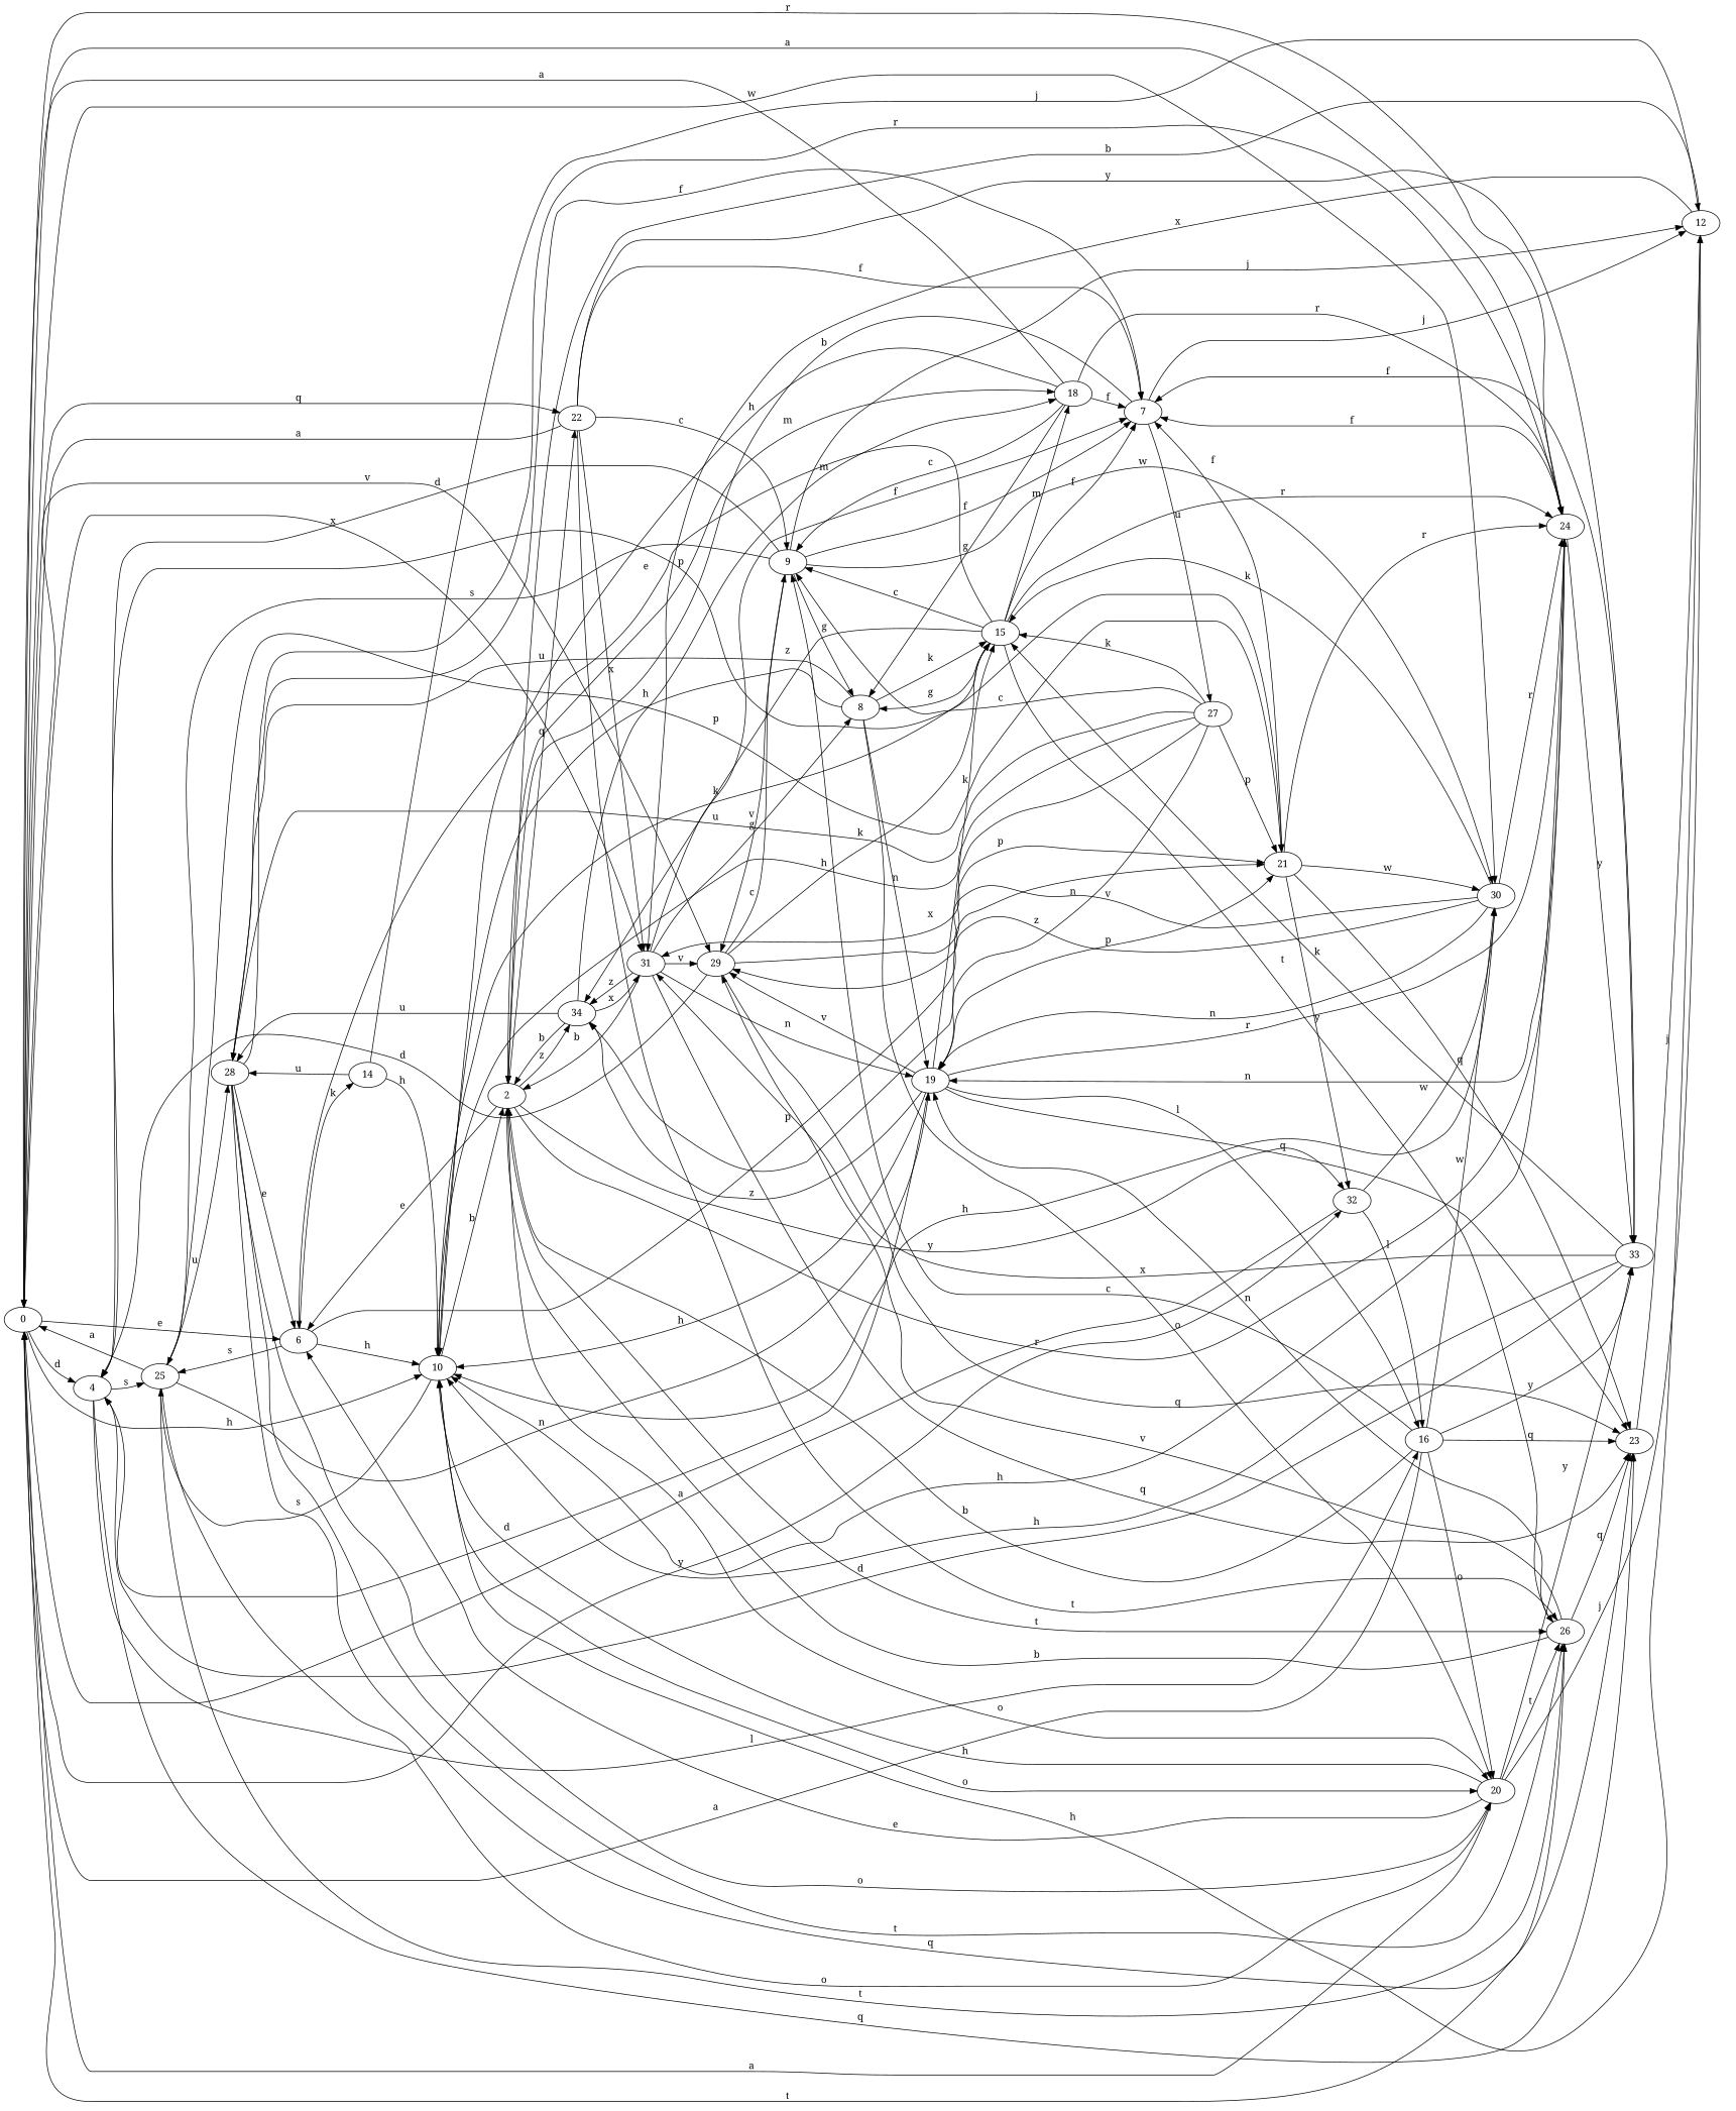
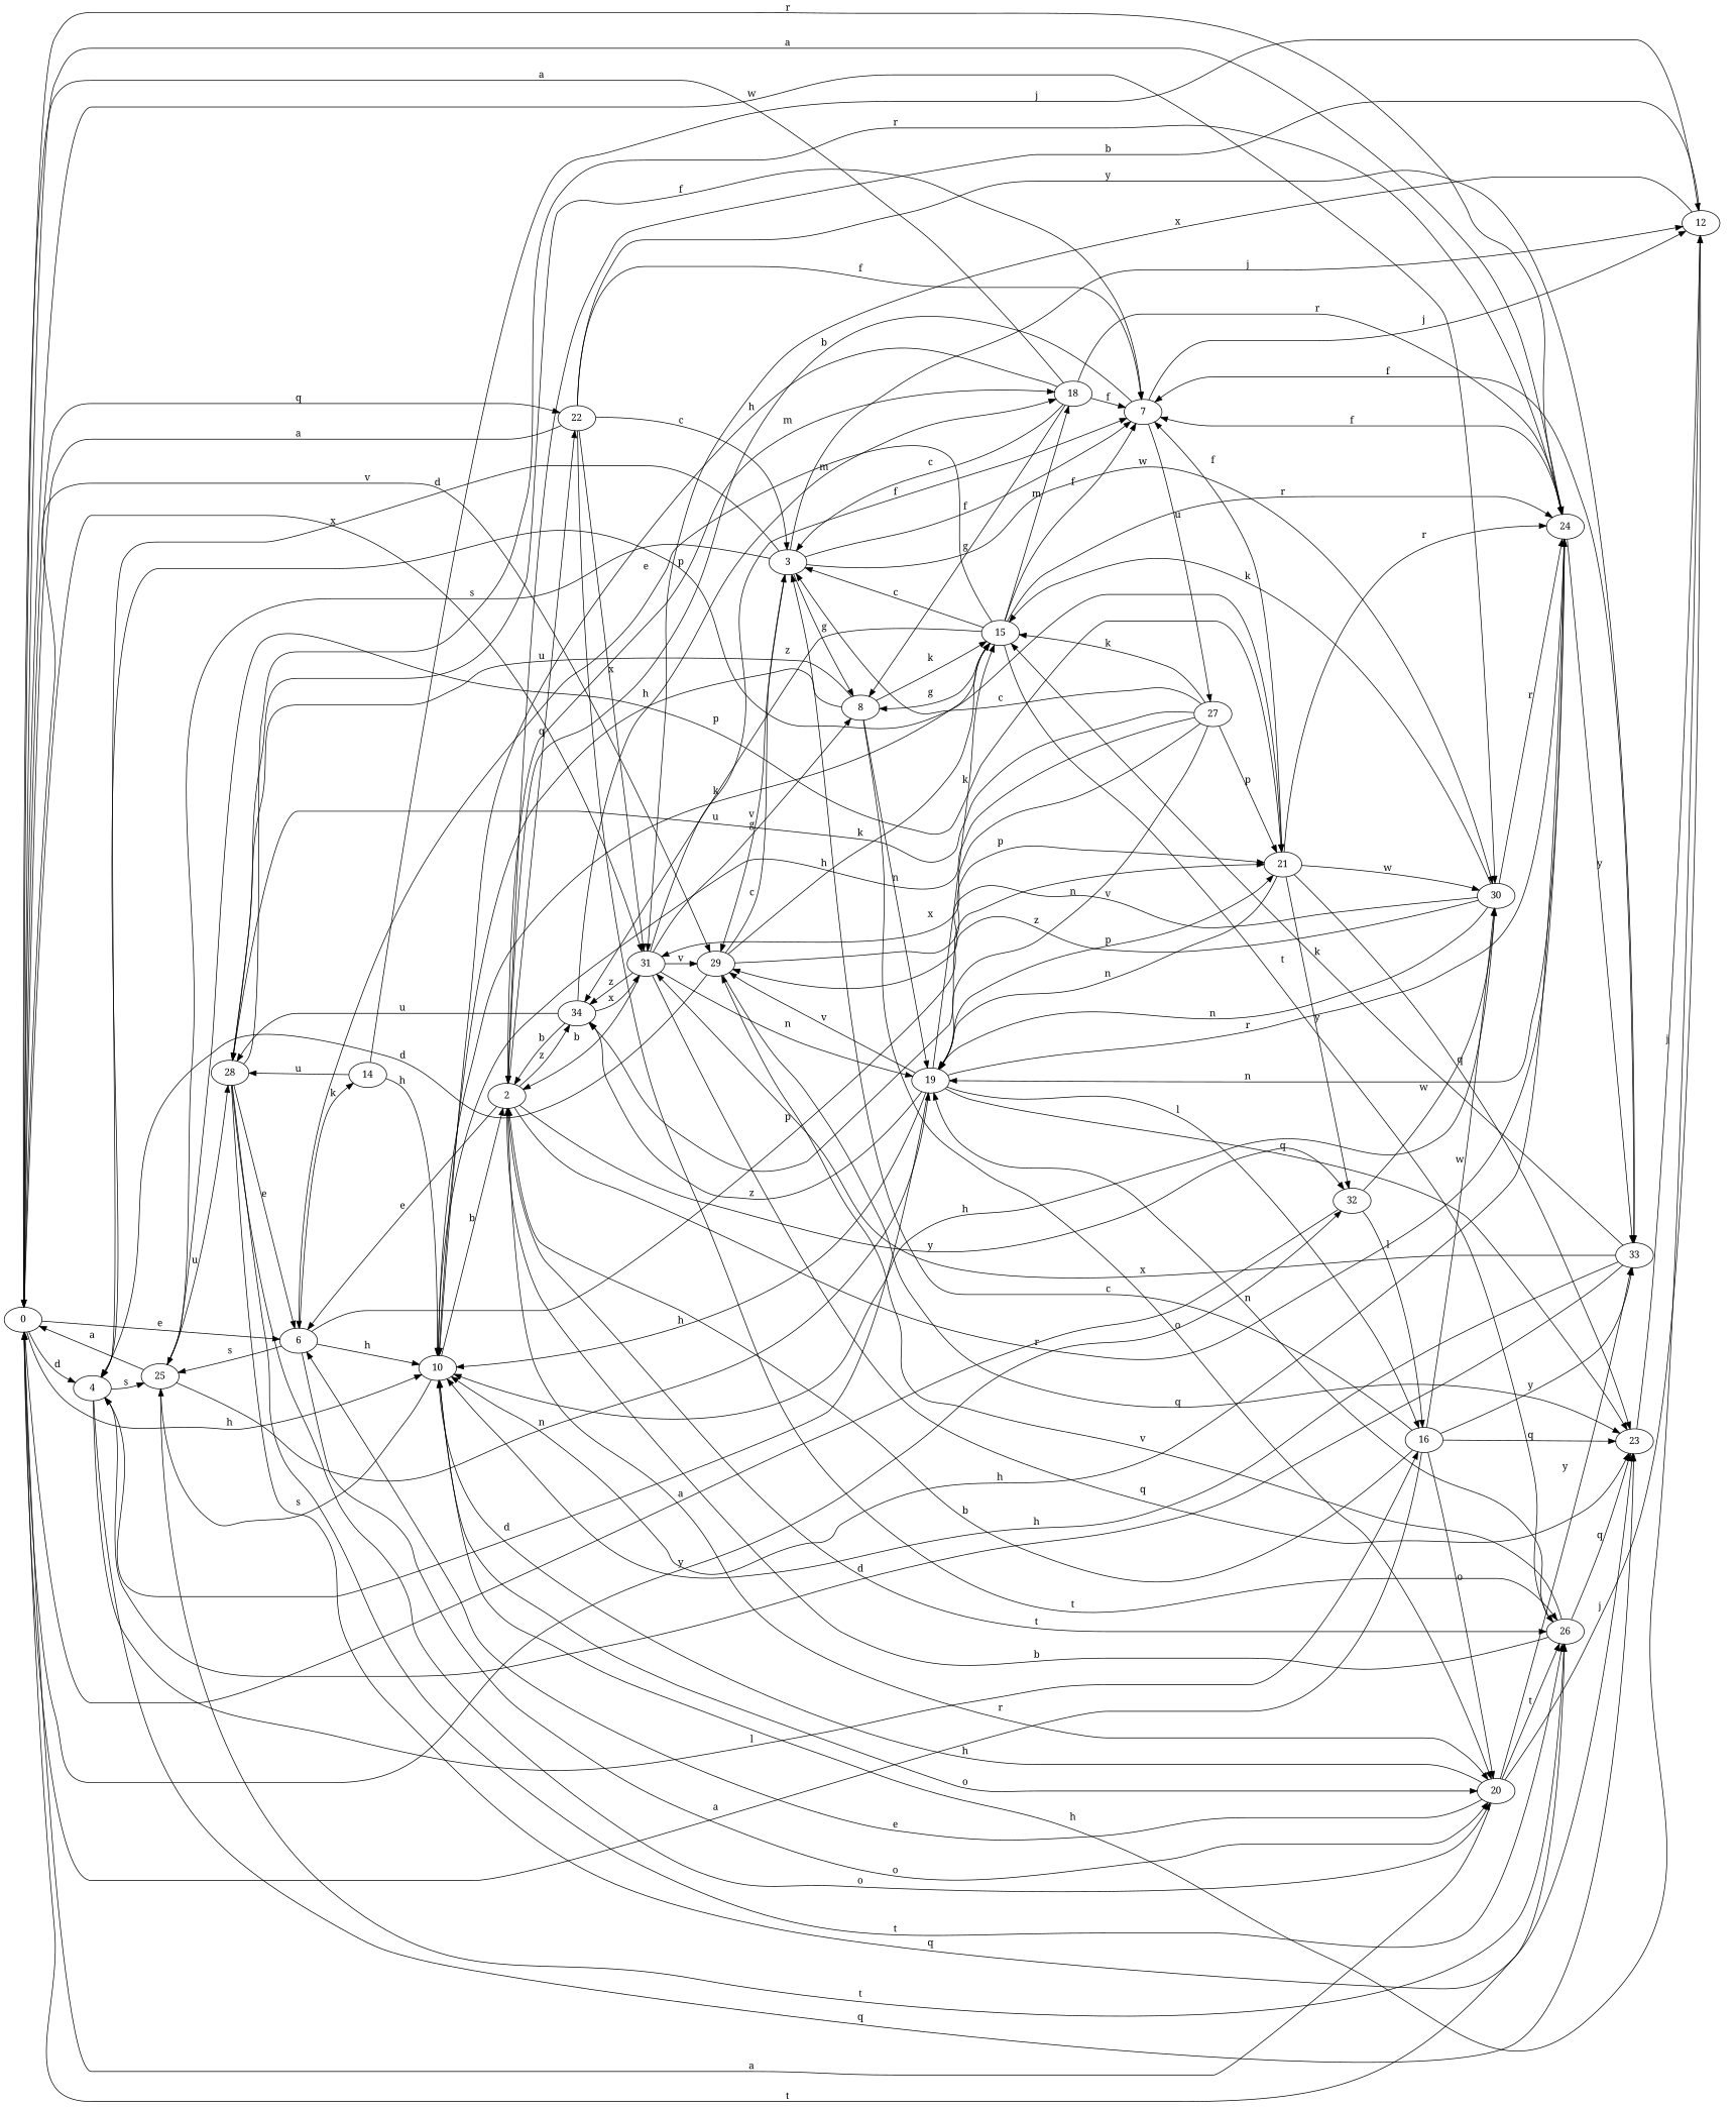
  strict digraph {
    fontname="Noto Serif"
    rankdir=LR
    node [fontname="Noto Serif"]
    edge [fontname="Noto Serif"]
    0
    4
    6
    10
    22
    24
    26
    29
    30
    31
    32
    2
    18
    20
    34
    25
    16
    21
    23
    14
    15
-   3 [label=9]
+   3
    7
    33
    19
    8
    12
    28
    27
    0 -> 4 [label=d]
    0 -> 6 [label=e]
    0 -> 10 [label=h]
    0 -> 22 [label=q]
    0 -> 24 [label=r]
    0 -> 26 [label=t]
    0 -> 29 [label=v]
    0 -> 30 [label=w]
    0 -> 31 [label=x]
    0 -> 32 [label=y]
    4 -> 25 [label=s]
    4 -> 16 [label=l]
    4 -> 21 [label=p]
    4 -> 23 [label=q]
    6 -> 10 [label=h]
-   25 -> 20 [label=o]
+   6 -> 20 [label=o]
    6 -> 25 [label=s]
    6 -> 21 [label=p]
    6 -> 14 [label=k]
    10 -> 2 [label=b]
    10 -> 20 [label=o]
    10 -> 25 [label=s]
    10 -> 15 [label=k]
    22 -> 0 [label=a]
    22 -> 26 [label=t]
    22 -> 31 [label=x]
    22 -> 3 [label=c]
    22 -> 7 [label=f]
    22 -> 33 [label=y]
    24 -> 0 [label=a]
    24 -> 10 [label=h]
    24 -> 7 [label=f]
    24 -> 33 [label=y]
    24 -> 19 [label=n]
    26 -> 29 [label=v]
    26 -> 2 [label=b]
    26 -> 23 [label=q]
    26 -> 19 [label=n]
    29 -> 4 [label=d]
    29 -> 21 [label=p]
    29 -> 23 [label=q]
    29 -> 15 [label=k]
    29 -> 3 [label=c]
    30 -> 10 [label=h]
    30 -> 24 [label=r]
    30 -> 29 [label=v]
    30 -> 34 [label=z]
    30 -> 15 [label=k]
    30 -> 19 [label=n]
    31 -> 29 [label=v]
    31 -> 2 [label=b]
    31 -> 34 [label=z]
    31 -> 23 [label=q]
    31 -> 7 [label=f]
    31 -> 19 [label=n]
    31 -> 8 [label=g]
    32 -> 0 [label=a]
    32 -> 30 [label=w]
    32 -> 16 [label=l]
    2 -> 6 [label=e]
    2 -> 22 [label=q]
    2 -> 24 [label=r]
    2 -> 26 [label=t]
    2 -> 32 [label=y]
    2 -> 18 [label=m]
-   2 -> 20 [label=o]
+   2 -> 20 [label=r]
    2 -> 34 [label=z]
    18 -> 0 [label=a]
    18 -> 10 [label=h]
    18 -> 24 [label=r]
    18 -> 3 [label=c]
    18 -> 7 [label=f]
    18 -> 8 [label=g]
    20 -> 0 [label=a]
    20 -> 6 [label=e]
    20 -> 10 [label=h]
    20 -> 26 [label=t]
    20 -> 33 [label=y]
    20 -> 12 [label=j]
    34 -> 31 [label=x]
    34 -> 2 [label=b]
    34 -> 18 [label=m]
    34 -> 28 [label=u]
    25 -> 0 [label=a]
    25 -> 26 [label=t]
    25 -> 21 [label=p]
    25 -> 19 [label=n]
    25 -> 28 [label=u]
    16 -> 0 [label=a]
    16 -> 30 [label=w]
    16 -> 2 [label=b]
    16 -> 20 [label=o]
    16 -> 23 [label=q]
    16 -> 3 [label=c]
    16 -> 33 [label=y]
    21 -> 24 [label=r]
    21 -> 30 [label=w]
    21 -> 32 [label=y]
    21 -> 23 [label=q]
    21 -> 7 [label=f]
+   21 -> 19 [label=n]
    23 -> 12 [label=j]
    14 -> 10 [label=h]
    14 -> 12 [label=j]
    14 -> 28 [label=u]
    15 -> 6 [label=e]
    15 -> 24 [label=r]
    15 -> 26 [label=t]
    15 -> 18 [label=m]
    15 -> 34 [label=z]
    15 -> 3 [label=c]
    15 -> 7 [label=f]
    15 -> 8 [label=g]
    3 -> 4 [label=d]
    3 -> 29 [label=v]
    3 -> 30 [label=w]
    3 -> 25 [label=s]
    3 -> 7 [label=f]
    3 -> 8 [label=g]
    3 -> 12 [label=j]
    7 -> 2 [label=b]
    7 -> 12 [label=j]
    7 -> 27 [label=u]
    33 -> 4 [label=d]
    33 -> 10 [label=h]
    33 -> 31 [label=x]
    33 -> 15 [label=k]
    33 -> 7 [label=f]
    19 -> 4 [label=d]
    19 -> 10 [label=h]
    19 -> 24 [label=r]
    19 -> 29 [label=v]
    19 -> 34 [label=z]
    19 -> 16 [label=l]
    19 -> 21 [label=p]
    19 -> 23 [label=q]
    19 -> 15 [label=k]
    8 -> 10 [label=h]
    8 -> 20 [label=o]
    8 -> 15 [label=k]
    8 -> 19 [label=n]
    8 -> 28 [label=u]
    12 -> 10 [label=h]
    12 -> 31 [label=x]
    12 -> 2 [label=b]
    28 -> 6 [label=e]
    28 -> 24 [label=r]
    28 -> 26 [label=t]
    28 -> 20 [label=o]
    28 -> 23 [label=q]
    28 -> 7 [label=f]
    27 -> 10 [label=h]
    27 -> 31 [label=x]
    27 -> 21 [label=p]
    27 -> 15 [label=k]
    27 -> 3 [label=c]
    27 -> 19 [label=n]
    27 -> 28 [label=u]
  }
